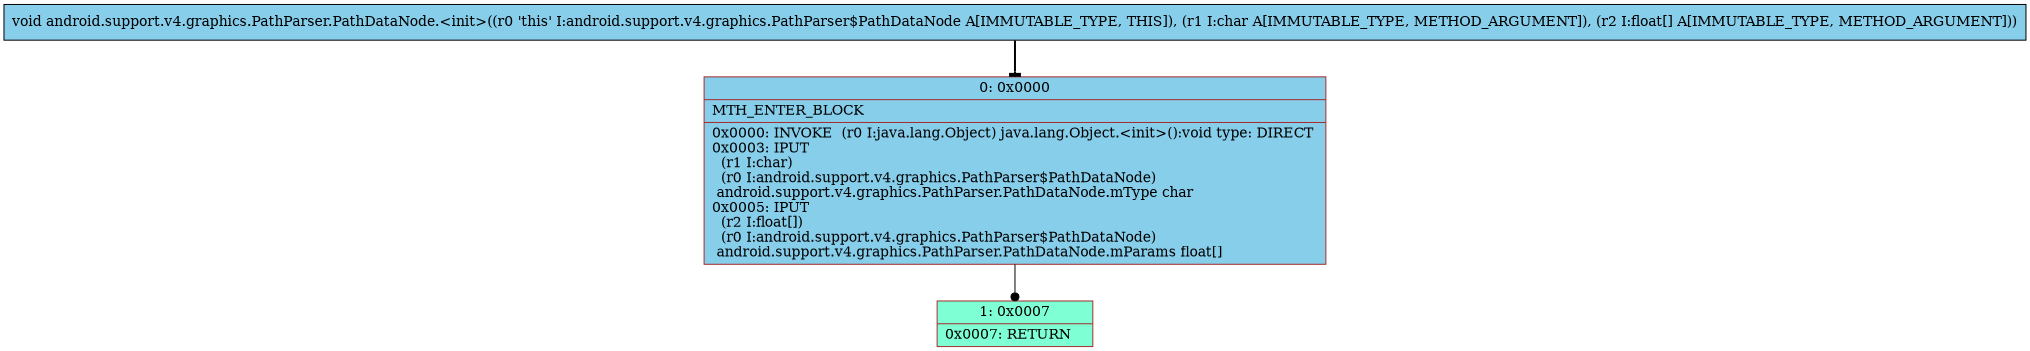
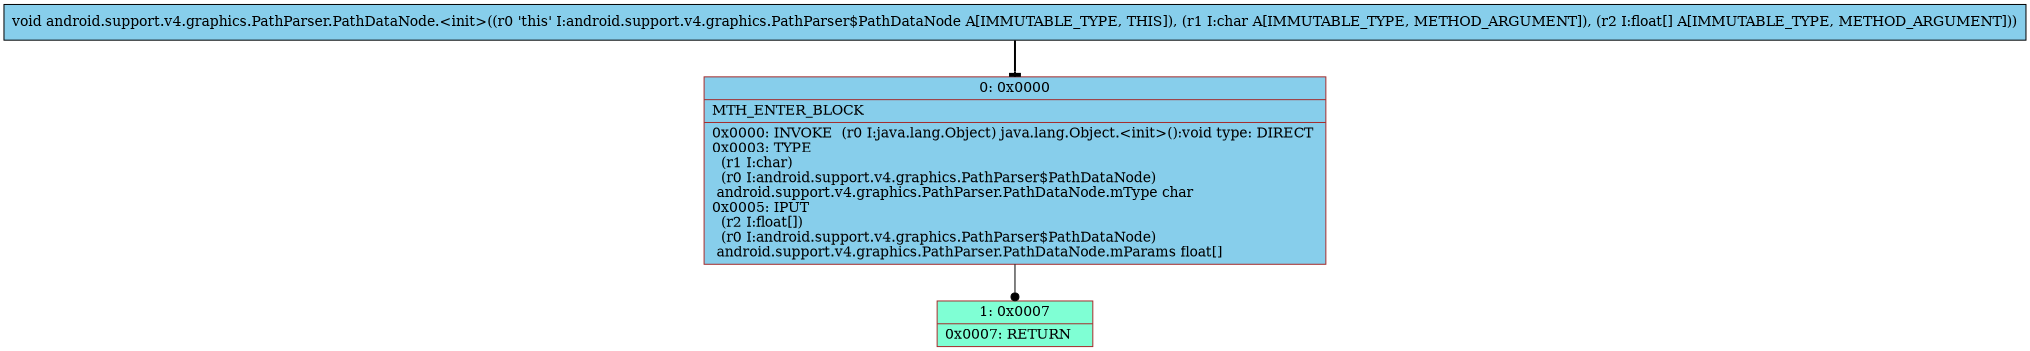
  digraph {
    node [shape=record style=filled fillcolor=skyblue color=brown]
-   n1 [label="{0\:\ 0x0000|MTH_ENTER_BLOCK\l|0x0000: INVOKE  (r0 I:java.lang.Object) java.lang.Object.\<init\>():void type: DIRECT \l0x0003: IPUT  \l  (r1 I:char)\l  (r0 I:android.support.v4.graphics.PathParser$PathDataNode)\l android.support.v4.graphics.PathParser.PathDataNode.mType char \l0x0005: IPUT  \l  (r2 I:float[])\l  (r0 I:android.support.v4.graphics.PathParser$PathDataNode)\l android.support.v4.graphics.PathParser.PathDataNode.mParams float[] \l}"]
+   n1 [label="{0\:\ 0x0000|MTH_ENTER_BLOCK\l|0x0000: INVOKE  (r0 I:java.lang.Object) java.lang.Object.\<init\>():void type: DIRECT \l0x0003: TYPE  \l  (r1 I:char)\l  (r0 I:android.support.v4.graphics.PathParser$PathDataNode)\l android.support.v4.graphics.PathParser.PathDataNode.mType char \l0x0005: IPUT  \l  (r2 I:float[])\l  (r0 I:android.support.v4.graphics.PathParser$PathDataNode)\l android.support.v4.graphics.PathParser.PathDataNode.mParams float[] \l}"]
    n2 [label="{1\:\ 0x0007|0x0007: RETURN   \l}" fillcolor=aquamarine]
    n3 [label="{void android.support.v4.graphics.PathParser.PathDataNode.\<init\>((r0 'this' I:android.support.v4.graphics.PathParser$PathDataNode A[IMMUTABLE_TYPE, THIS]), (r1 I:char A[IMMUTABLE_TYPE, METHOD_ARGUMENT]), (r2 I:float[] A[IMMUTABLE_TYPE, METHOD_ARGUMENT])) }" color=black]
    n1 -> n2 [style=solid arrowhead=dot]
    n3 -> n1 [style=bold arrowhead=tee]
  }
